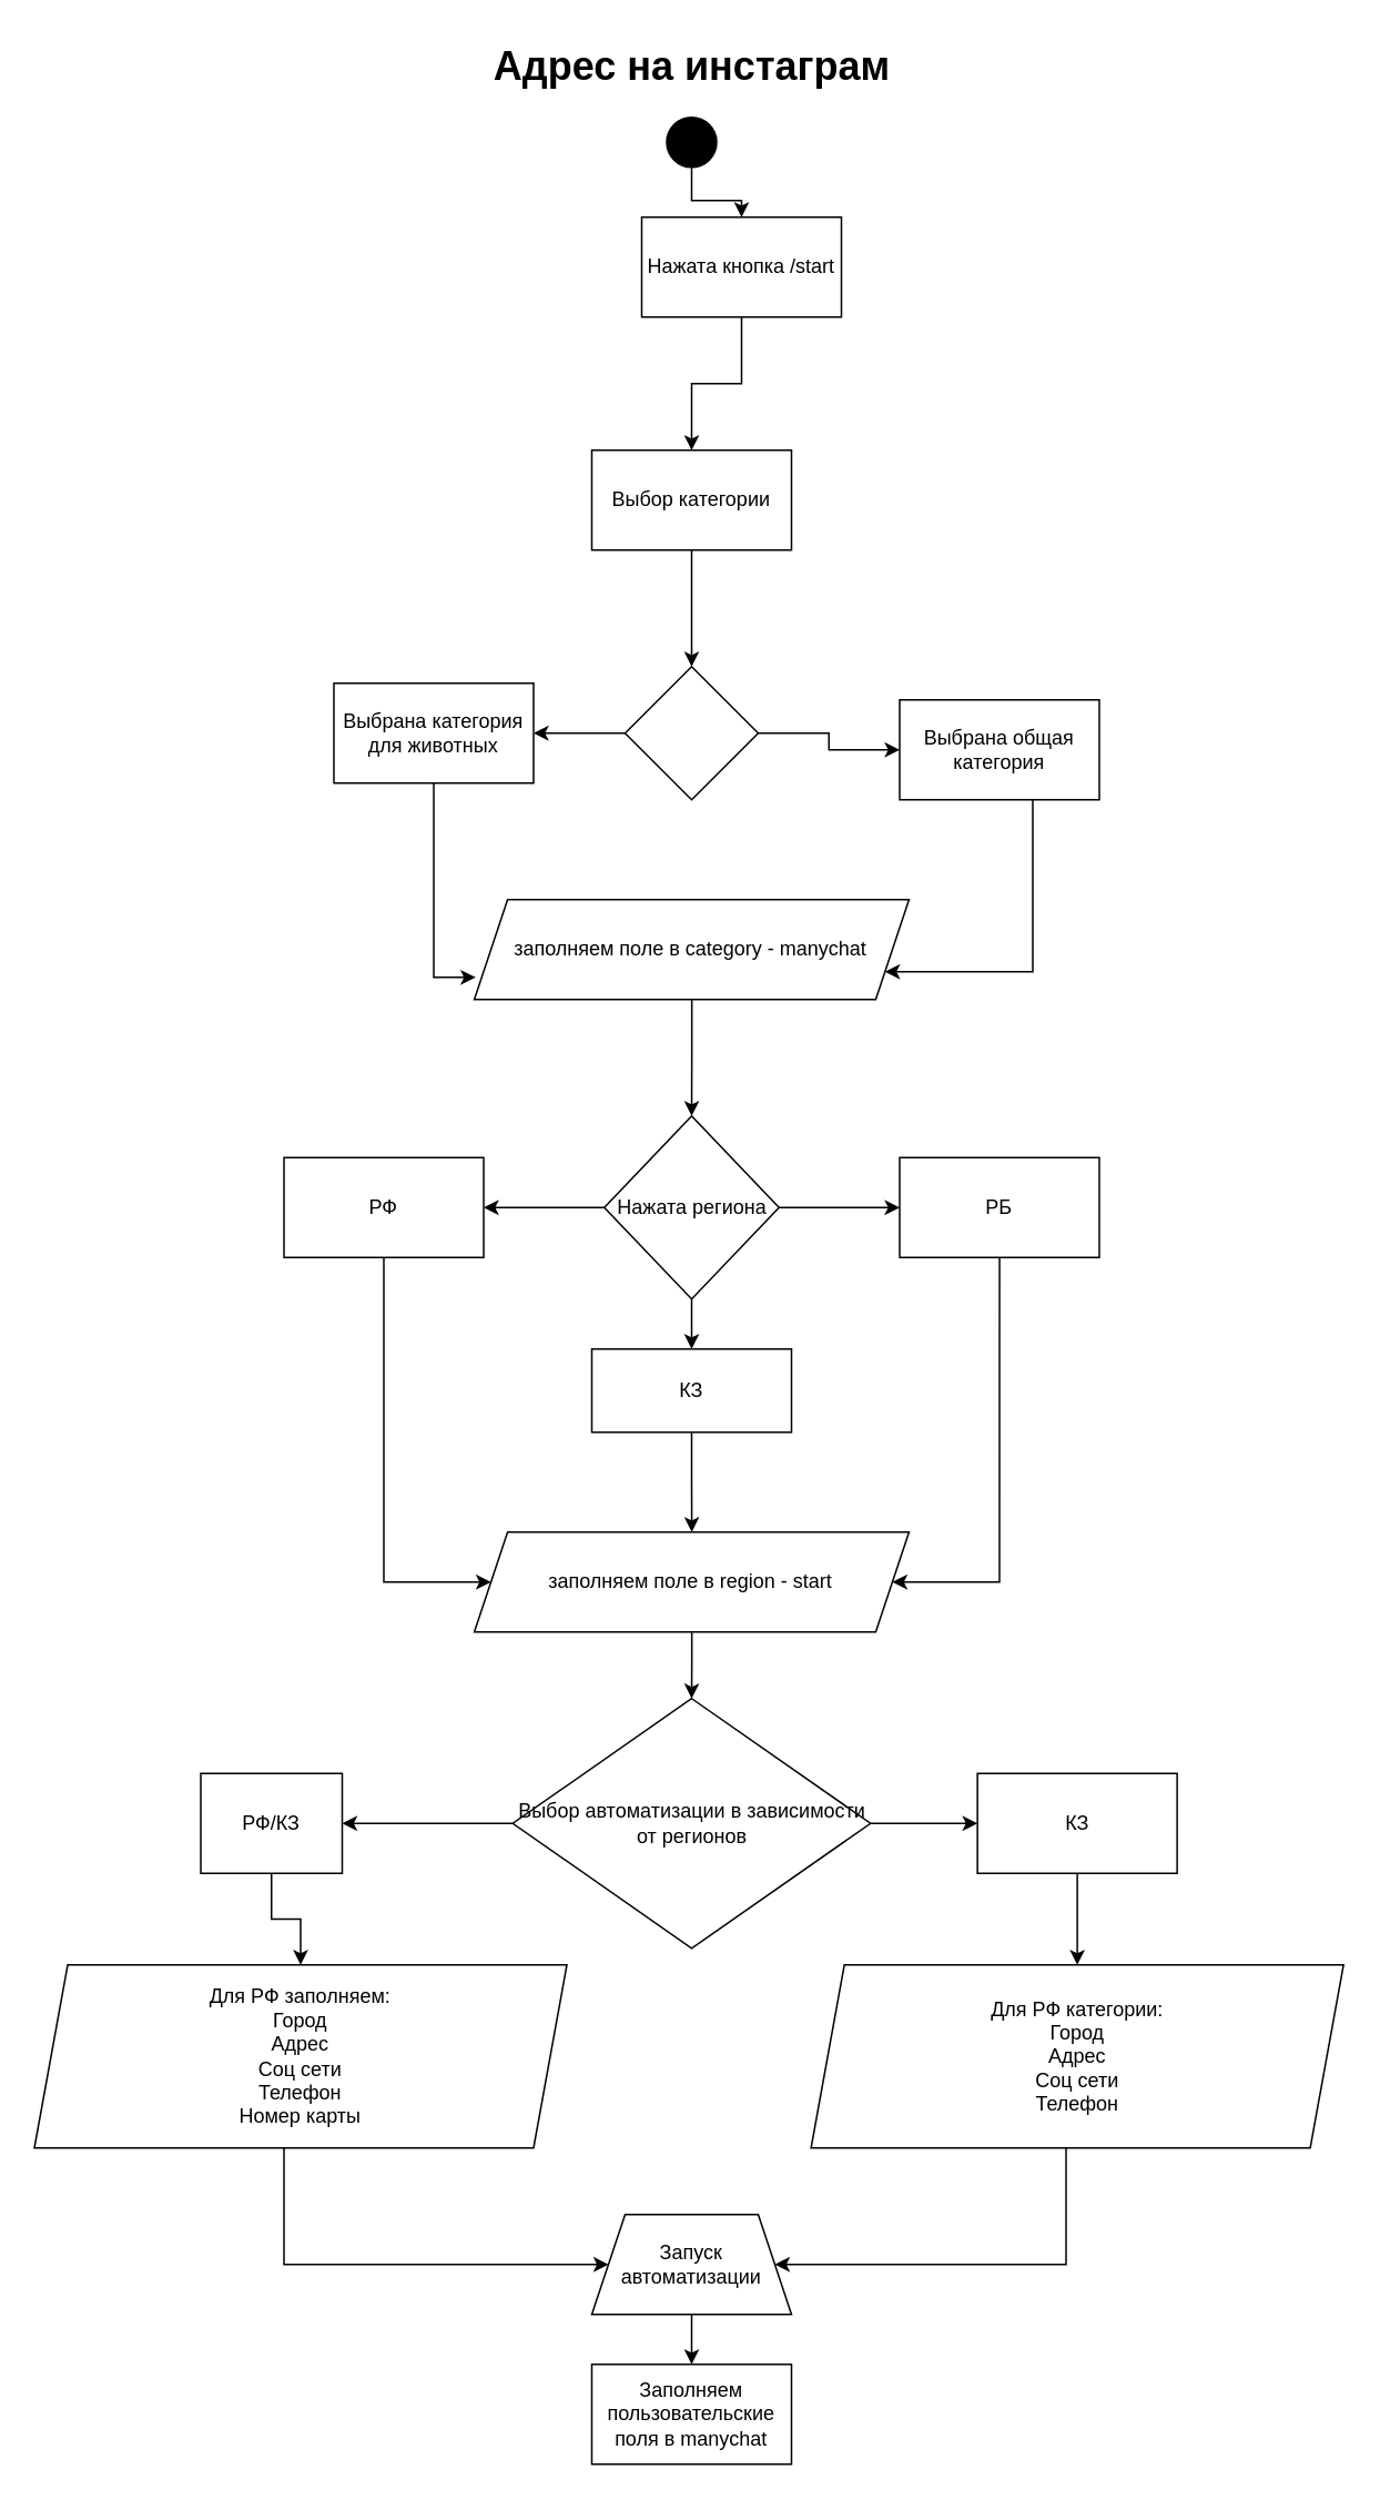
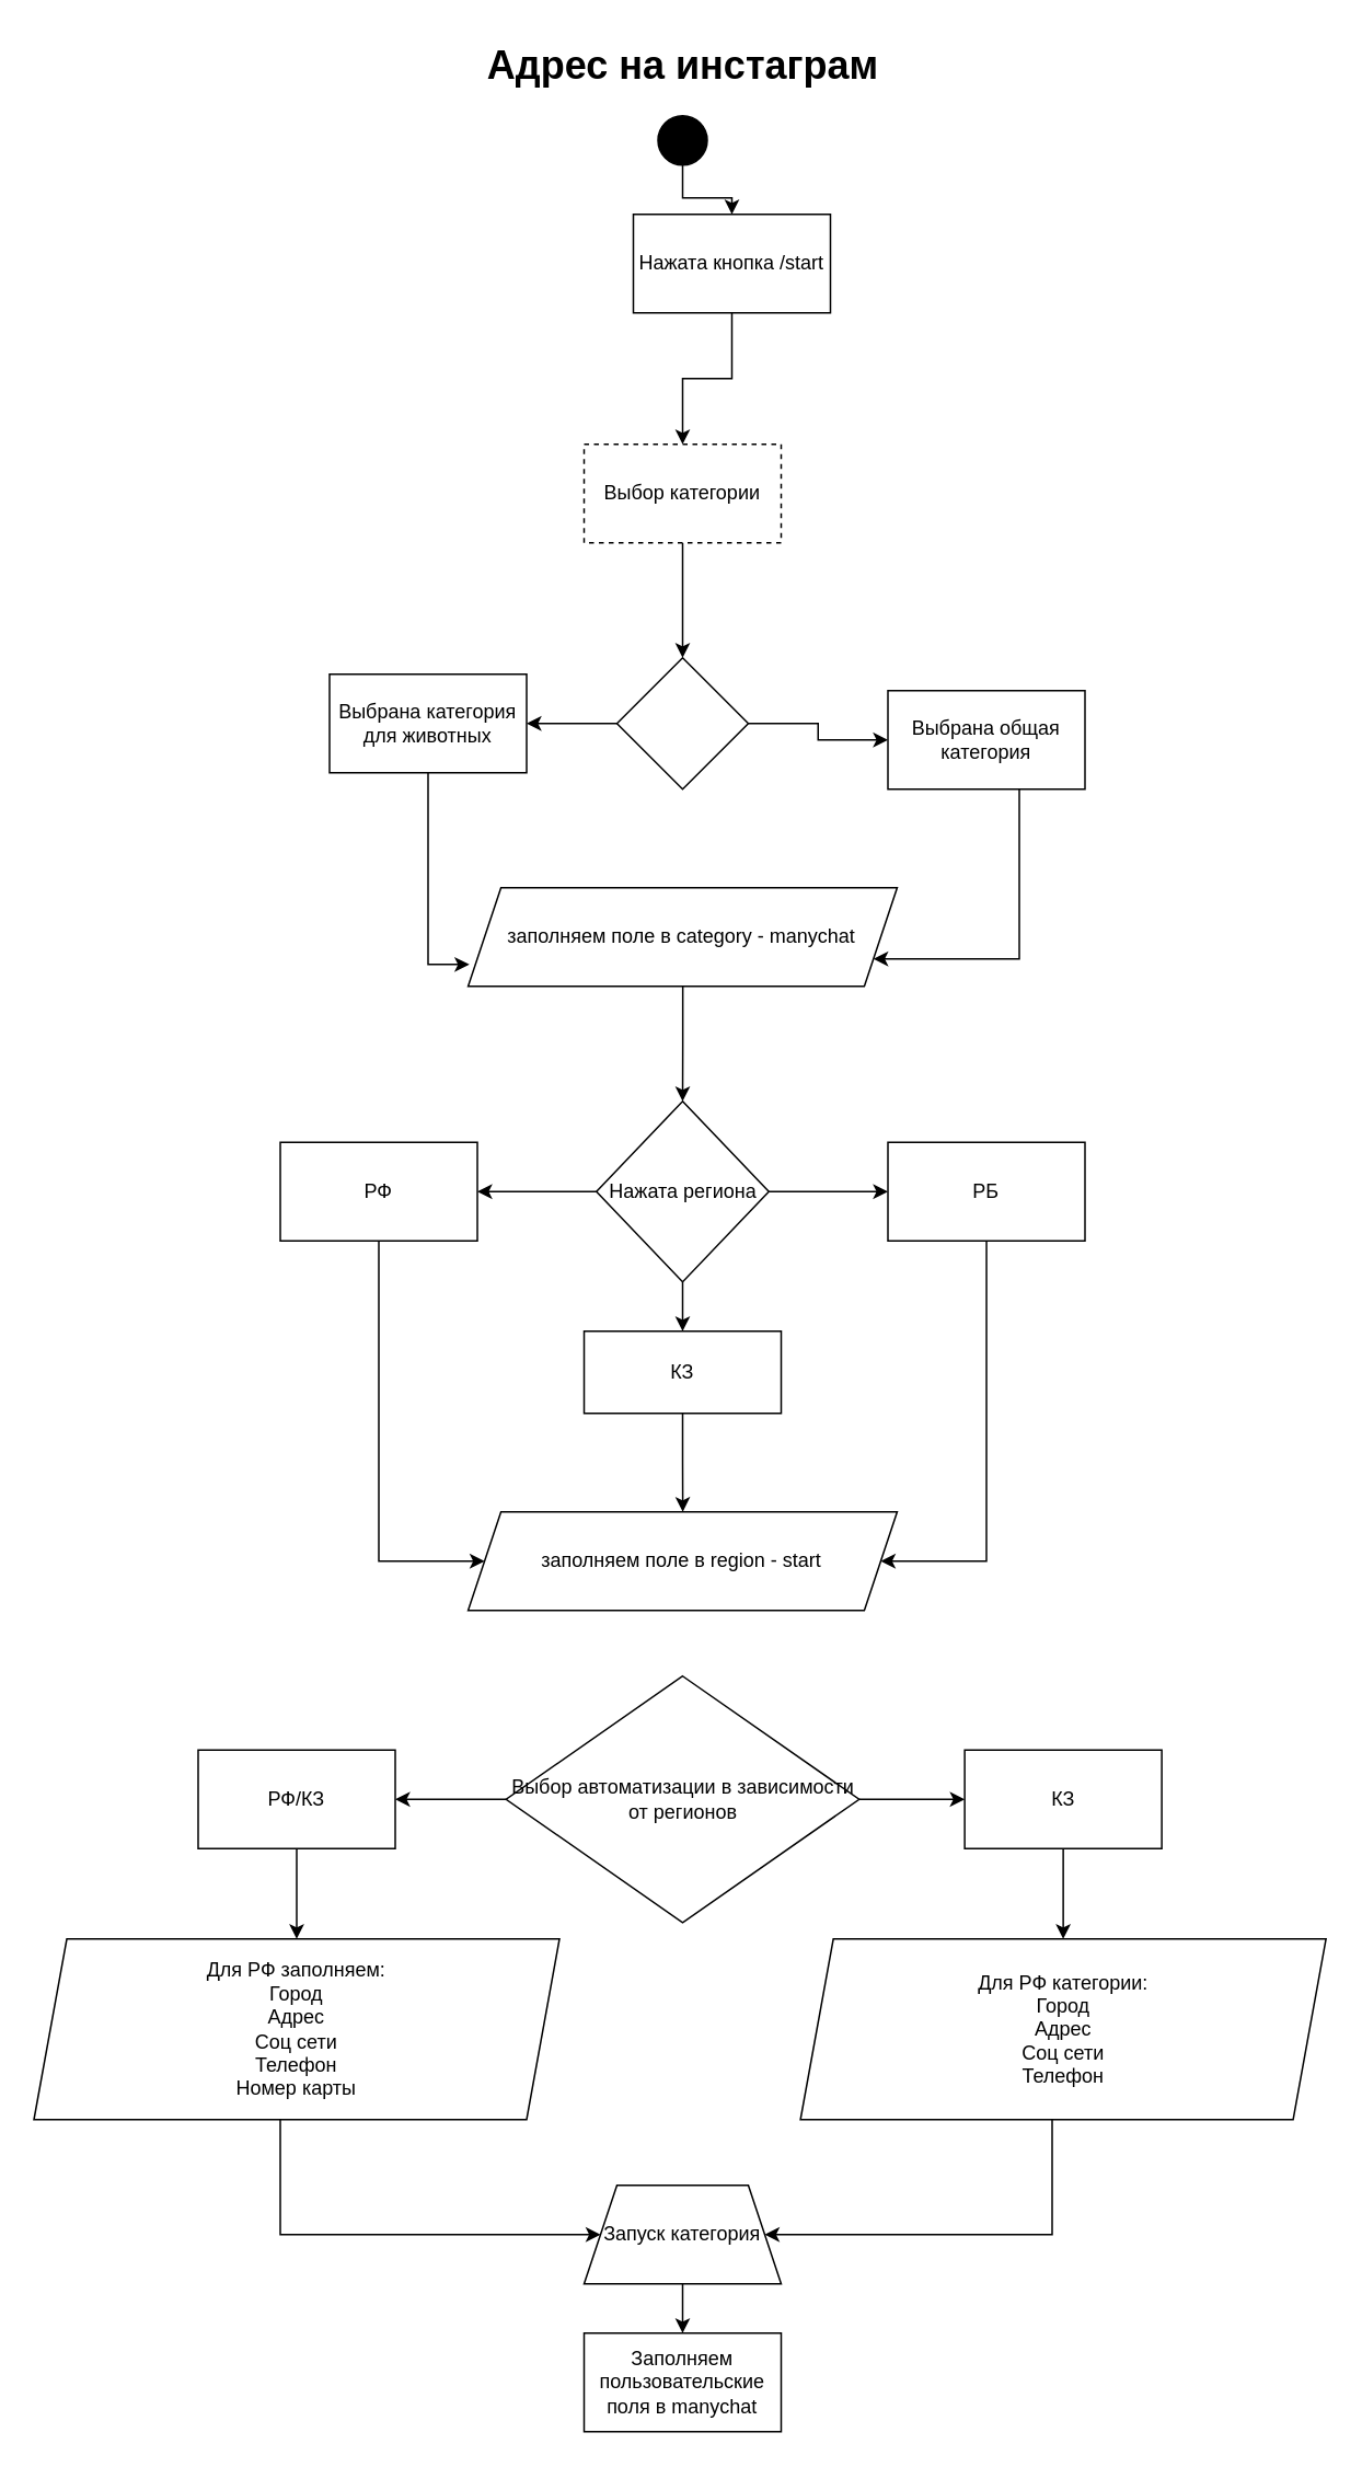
  <mxCell id="0" style=";html=1;" />
  <mxCell id="1" style=";html=1;" parent="0" />
  <mxCell id="2" value="" style="edgeStyle=orthogonalEdgeStyle;rounded=0;orthogonalLoop=1;jettySize=auto;html=1;" edge="1" parent="1" source="3" target="5"><mxGeometry relative="1" as="geometry" /></mxCell>
  <mxCell id="3" value="" style="ellipse;fillColor=strokeColor;html=1;" vertex="1" parent="1"><mxGeometry x="400" y="70" width="30" height="30" as="geometry" /></mxCell>
  <mxCell id="4" value="" style="edgeStyle=orthogonalEdgeStyle;rounded=0;orthogonalLoop=1;jettySize=auto;html=1;" edge="1" parent="1" source="5" target="8"><mxGeometry relative="1" as="geometry" /></mxCell>
  <mxCell id="5" value="Нажата кнопка /start" style="rounded=0;whiteSpace=wrap;html=1;" vertex="1" parent="1"><mxGeometry x="385" y="130" width="120" height="60" as="geometry" /></mxCell>
  <mxCell id="6" value="Адрес на инстаграм" style="text;strokeColor=none;fillColor=none;html=1;fontSize=24;fontStyle=1;verticalAlign=middle;align=center;" vertex="1" parent="1"><mxGeometry x="257.5" y="20" width="315" height="40" as="geometry" /></mxCell>
  <mxCell id="7" value="" style="edgeStyle=orthogonalEdgeStyle;rounded=0;orthogonalLoop=1;jettySize=auto;html=1;" edge="1" parent="1" source="8" target="11"><mxGeometry relative="1" as="geometry" /></mxCell>
- <mxCell id="8" value="Выбор категории" style="whiteSpace=wrap;html=1;rounded=0;" vertex="1" parent="1"><mxGeometry x="355" y="270" width="120" height="60" as="geometry" /></mxCell>
+ <mxCell id="8" value="Выбор категории" style="whiteSpace=wrap;html=1;rounded=0;dashed=1;" vertex="1" parent="1"><mxGeometry x="355" y="270" width="120" height="60" as="geometry" /></mxCell>
  <mxCell id="9" value="" style="edgeStyle=orthogonalEdgeStyle;rounded=0;orthogonalLoop=1;jettySize=auto;html=1;" edge="1" parent="1" source="11" target="13"><mxGeometry relative="1" as="geometry" /></mxCell>
  <mxCell id="10" value="" style="edgeStyle=orthogonalEdgeStyle;rounded=0;orthogonalLoop=1;jettySize=auto;html=1;" edge="1" parent="1" source="11" target="15"><mxGeometry relative="1" as="geometry" /></mxCell>
  <mxCell id="11" value="" style="rhombus;whiteSpace=wrap;html=1;rounded=0;" vertex="1" parent="1"><mxGeometry x="375" y="400" width="80" height="80" as="geometry" /></mxCell>
  <mxCell id="12" style="edgeStyle=orthogonalEdgeStyle;rounded=0;orthogonalLoop=1;jettySize=auto;html=1;entryX=1;entryY=0.75;entryDx=0;entryDy=0;" edge="1" parent="1" source="13" target="17"><mxGeometry relative="1" as="geometry"><Array as="points"><mxPoint x="620" y="583" /></Array></mxGeometry></mxCell>
  <mxCell id="13" value="Выбрана общая категория" style="whiteSpace=wrap;html=1;rounded=0;" vertex="1" parent="1"><mxGeometry x="540" y="420" width="120" height="60" as="geometry" /></mxCell>
  <mxCell id="14" value="" style="edgeStyle=orthogonalEdgeStyle;rounded=0;orthogonalLoop=1;jettySize=auto;html=1;entryX=0.003;entryY=0.779;entryDx=0;entryDy=0;entryPerimeter=0;" edge="1" parent="1" source="15" target="17"><mxGeometry relative="1" as="geometry"><mxPoint x="280" y="530" as="targetPoint" /></mxGeometry></mxCell>
  <mxCell id="15" value="Выбрана категория для животных" style="whiteSpace=wrap;html=1;rounded=0;" vertex="1" parent="1"><mxGeometry x="200" y="410" width="120" height="60" as="geometry" /></mxCell>
  <mxCell id="16" value="" style="edgeStyle=orthogonalEdgeStyle;rounded=0;orthogonalLoop=1;jettySize=auto;html=1;" edge="1" parent="1" source="17" target="21"><mxGeometry relative="1" as="geometry" /></mxCell>
  <mxCell id="17" value="заполняем поле в category - manychat" style="shape=parallelogram;perimeter=parallelogramPerimeter;whiteSpace=wrap;html=1;fixedSize=1;rounded=0;" vertex="1" parent="1"><mxGeometry x="284.38" y="540" width="261.25" height="60" as="geometry" /></mxCell>
  <mxCell id="18" value="" style="edgeStyle=orthogonalEdgeStyle;rounded=0;orthogonalLoop=1;jettySize=auto;html=1;" edge="1" parent="1" source="21" target="25"><mxGeometry relative="1" as="geometry" /></mxCell>
  <mxCell id="19" value="" style="edgeStyle=orthogonalEdgeStyle;rounded=0;orthogonalLoop=1;jettySize=auto;html=1;" edge="1" parent="1" source="21" target="27"><mxGeometry relative="1" as="geometry" /></mxCell>
  <mxCell id="20" value="" style="edgeStyle=orthogonalEdgeStyle;rounded=0;orthogonalLoop=1;jettySize=auto;html=1;" edge="1" parent="1" source="21" target="29"><mxGeometry relative="1" as="geometry" /></mxCell>
  <mxCell id="21" value="Нажата региона" style="rhombus;whiteSpace=wrap;html=1;rounded=0;" vertex="1" parent="1"><mxGeometry x="362.51" y="670" width="104.99" height="110" as="geometry" /></mxCell>
- <mxCell id="22" value="" style="edgeStyle=orthogonalEdgeStyle;rounded=0;orthogonalLoop=1;jettySize=auto;html=1;" edge="1" parent="1" source="23" target="32"><mxGeometry relative="1" as="geometry" /></mxCell>
  <mxCell id="23" value="заполняем поле в region - start" style="shape=parallelogram;perimeter=parallelogramPerimeter;whiteSpace=wrap;html=1;fixedSize=1;rounded=0;" vertex="1" parent="1"><mxGeometry x="284.38" y="920" width="261.25" height="60" as="geometry" /></mxCell>
  <mxCell id="24" style="edgeStyle=orthogonalEdgeStyle;rounded=0;orthogonalLoop=1;jettySize=auto;html=1;entryX=0;entryY=0.5;entryDx=0;entryDy=0;" edge="1" parent="1" source="25" target="23"><mxGeometry relative="1" as="geometry"><Array as="points"><mxPoint x="230" y="950" /></Array></mxGeometry></mxCell>
  <mxCell id="25" value="РФ" style="whiteSpace=wrap;html=1;rounded=0;" vertex="1" parent="1"><mxGeometry x="170.015" y="695" width="120" height="60" as="geometry" /></mxCell>
  <mxCell id="26" style="edgeStyle=orthogonalEdgeStyle;rounded=0;orthogonalLoop=1;jettySize=auto;html=1;entryX=1;entryY=0.5;entryDx=0;entryDy=0;" edge="1" parent="1" target="23"><mxGeometry relative="1" as="geometry"><mxPoint x="600.026" y="750" as="sourcePoint" /><mxPoint x="531.183" y="958.341" as="targetPoint" /><Array as="points"><mxPoint x="600" y="950" /></Array></mxGeometry></mxCell>
  <mxCell id="27" value="РБ" style="whiteSpace=wrap;html=1;rounded=0;" vertex="1" parent="1"><mxGeometry x="539.995" y="695" width="120" height="60" as="geometry" /></mxCell>
  <mxCell id="28" value="" style="edgeStyle=orthogonalEdgeStyle;rounded=0;orthogonalLoop=1;jettySize=auto;html=1;" edge="1" parent="1" source="29" target="23"><mxGeometry relative="1" as="geometry" /></mxCell>
  <mxCell id="29" value="КЗ" style="whiteSpace=wrap;html=1;rounded=0;" vertex="1" parent="1"><mxGeometry x="355.01" y="810" width="120" height="50" as="geometry" /></mxCell>
  <mxCell id="30" value="" style="edgeStyle=orthogonalEdgeStyle;rounded=0;orthogonalLoop=1;jettySize=auto;html=1;" edge="1" parent="1" source="32" target="34"><mxGeometry relative="1" as="geometry" /></mxCell>
  <mxCell id="31" value="" style="edgeStyle=orthogonalEdgeStyle;rounded=0;orthogonalLoop=1;jettySize=auto;html=1;" edge="1" parent="1" source="32" target="36"><mxGeometry relative="1" as="geometry" /></mxCell>
  <mxCell id="32" value="Выбор автоматизации в зависимости от регионов" style="rhombus;whiteSpace=wrap;html=1;rounded=0;" vertex="1" parent="1"><mxGeometry x="307.51" y="1020" width="214.99" height="150" as="geometry" /></mxCell>
  <mxCell id="33" value="" style="edgeStyle=orthogonalEdgeStyle;rounded=0;orthogonalLoop=1;jettySize=auto;html=1;" edge="1" parent="1" source="34" target="40"><mxGeometry relative="1" as="geometry" /></mxCell>
- <mxCell id="34" value="РФ/КЗ" style="whiteSpace=wrap;html=1;rounded=0;" vertex="1" parent="1"><mxGeometry x="120.005" y="1065" width="85" height="60" as="geometry" /></mxCell>
+ <mxCell id="34" value="РФ/КЗ" style="whiteSpace=wrap;html=1;rounded=0;" vertex="1" parent="1"><mxGeometry x="120.005" y="1065" width="120" height="60" as="geometry" /></mxCell>
  <mxCell id="35" value="" style="edgeStyle=orthogonalEdgeStyle;rounded=0;orthogonalLoop=1;jettySize=auto;html=1;" edge="1" parent="1" source="36" target="42"><mxGeometry relative="1" as="geometry" /></mxCell>
  <mxCell id="36" value="КЗ" style="whiteSpace=wrap;html=1;rounded=0;" vertex="1" parent="1"><mxGeometry x="586.755" y="1065" width="120" height="60" as="geometry" /></mxCell>
  <mxCell id="37" value="" style="edgeStyle=orthogonalEdgeStyle;rounded=0;orthogonalLoop=1;jettySize=auto;html=1;" edge="1" parent="1" source="38" target="43"><mxGeometry relative="1" as="geometry" /></mxCell>
- <mxCell id="38" value="Запуск автоматизации" style="shape=trapezoid;perimeter=trapezoidPerimeter;whiteSpace=wrap;html=1;fixedSize=1;rounded=0;" vertex="1" parent="1"><mxGeometry x="354.995" y="1330" width="120" height="60" as="geometry" /></mxCell>
+ <mxCell id="38" value="Запуск категория" style="shape=trapezoid;perimeter=trapezoidPerimeter;whiteSpace=wrap;html=1;fixedSize=1;rounded=0;" vertex="1" parent="1"><mxGeometry x="354.995" y="1330" width="120" height="60" as="geometry" /></mxCell>
  <mxCell id="39" style="edgeStyle=orthogonalEdgeStyle;rounded=0;orthogonalLoop=1;jettySize=auto;html=1;entryX=0;entryY=0.5;entryDx=0;entryDy=0;" edge="1" parent="1" source="40" target="38"><mxGeometry relative="1" as="geometry"><Array as="points"><mxPoint x="170" y="1360" /></Array></mxGeometry></mxCell>
  <mxCell id="40" value="Для РФ заполняем:&lt;br&gt;Город&lt;br&gt;Адрес&lt;br&gt;Соц сети&lt;br&gt;Телефон&lt;br&gt;Номер карты" style="shape=parallelogram;perimeter=parallelogramPerimeter;whiteSpace=wrap;html=1;fixedSize=1;rounded=0;" vertex="1" parent="1"><mxGeometry x="20.01" y="1180" width="319.99" height="110" as="geometry" /></mxCell>
  <mxCell id="41" style="edgeStyle=orthogonalEdgeStyle;rounded=0;orthogonalLoop=1;jettySize=auto;html=1;entryX=1;entryY=0.5;entryDx=0;entryDy=0;" edge="1" parent="1" source="42" target="38"><mxGeometry relative="1" as="geometry"><Array as="points"><mxPoint x="640" y="1360" /></Array></mxGeometry></mxCell>
  <mxCell id="42" value="Для РФ категории:&lt;br&gt;Город&lt;br&gt;Адрес&lt;br&gt;Соц сети&lt;br&gt;Телефон" style="shape=parallelogram;perimeter=parallelogramPerimeter;whiteSpace=wrap;html=1;fixedSize=1;rounded=0;" vertex="1" parent="1"><mxGeometry x="486.76" y="1180" width="319.99" height="110" as="geometry" /></mxCell>
  <mxCell id="43" value="Заполняем пользовательские поля в manychat" style="whiteSpace=wrap;html=1;rounded=0;" vertex="1" parent="1"><mxGeometry x="354.995" y="1420" width="120" height="60" as="geometry" /></mxCell>
